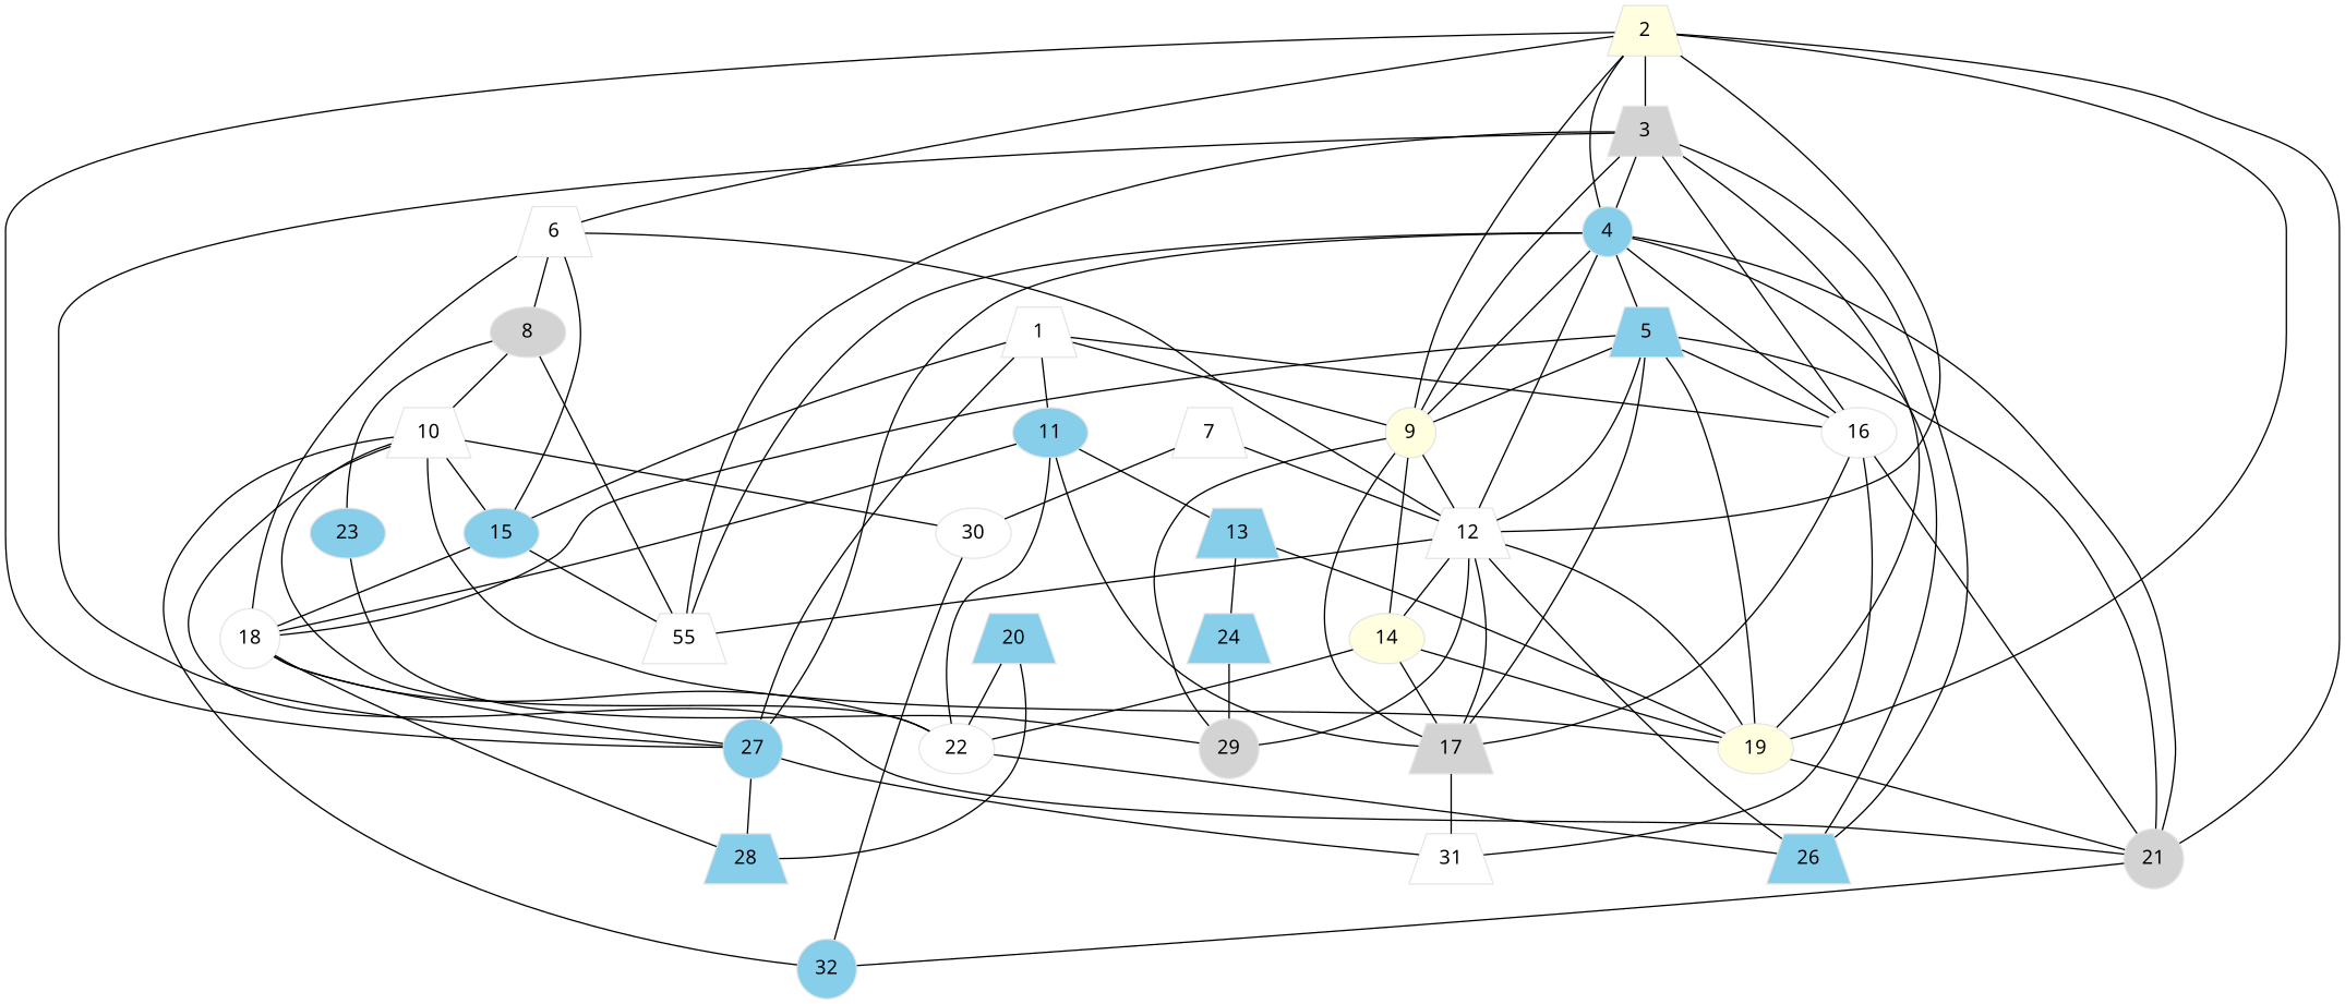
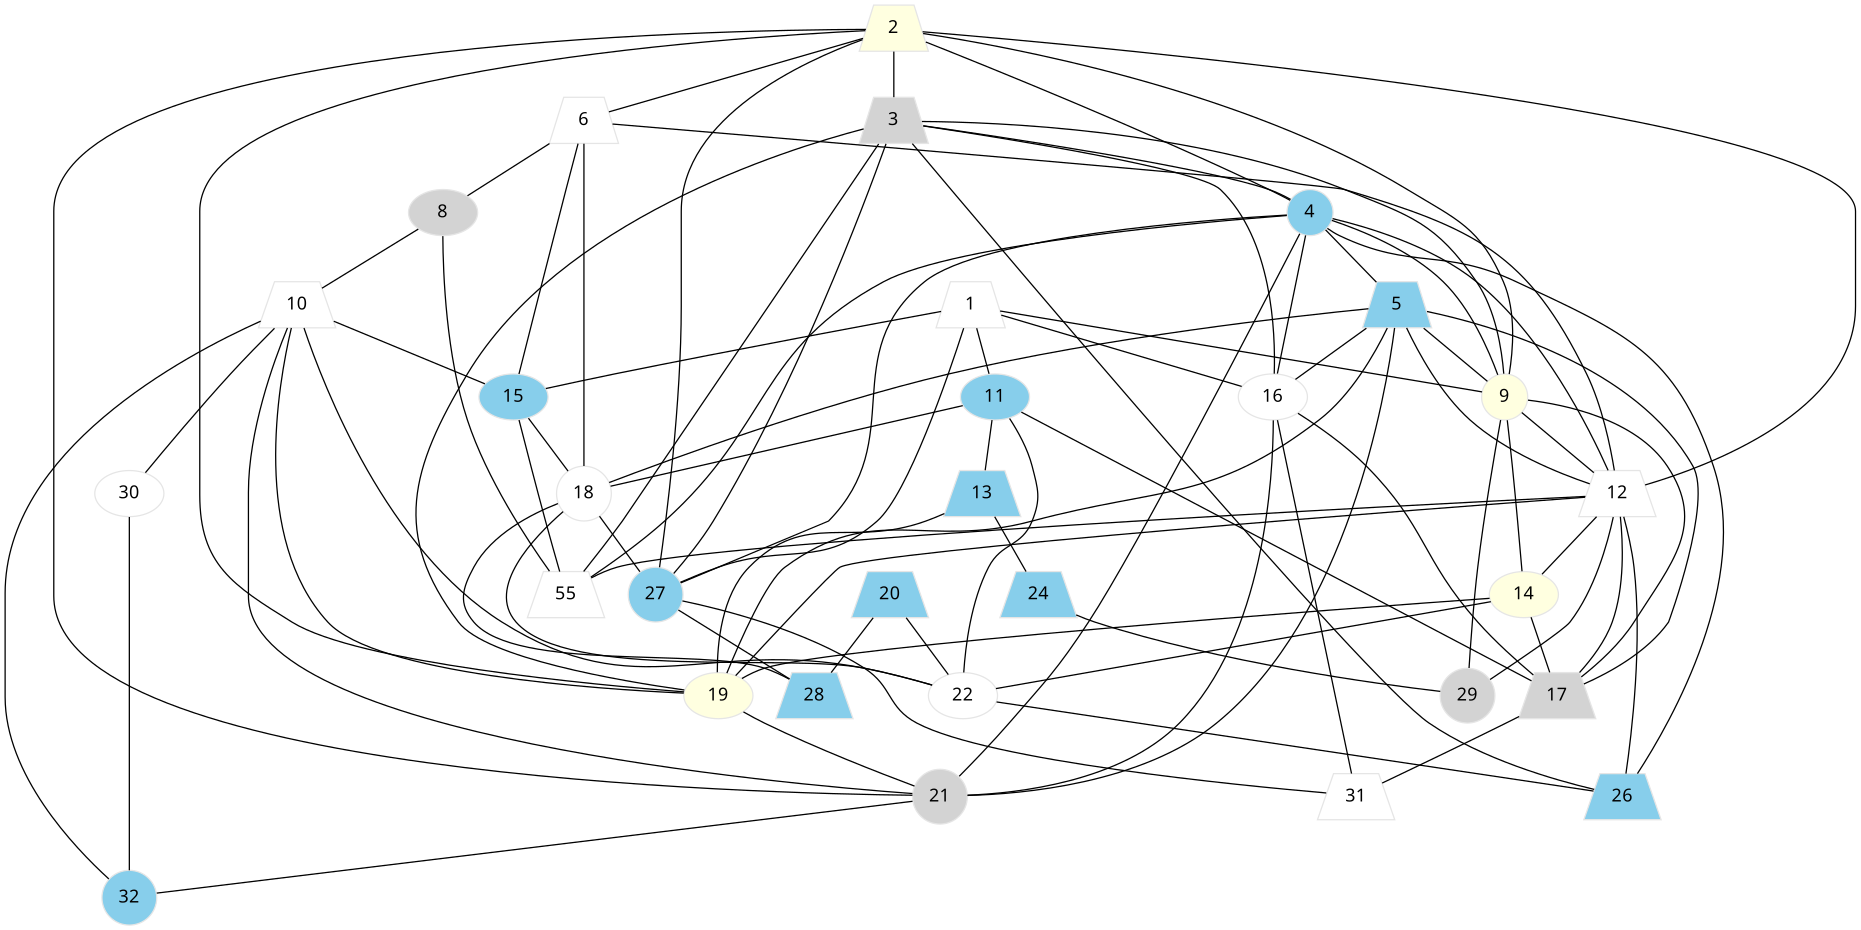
  graph {
    fontname="Noto Sans"
    node [color=gray90 fillcolor=skyblue fontname="Noto Sans" shape=trapezium style=filled]
    edge [fontname="Noto Sans" weight=1.0]
    1 [fillcolor=white]
    9 [fillcolor=lightyellow shape=circle]
    11 [shape=ellipse]
    15 [shape=ellipse]
    16 [fillcolor=white shape=ellipse]
    27 [shape=circle]
    12 [fillcolor=white]
    17 [fillcolor=lightgrey]
    14 [fillcolor=lightyellow shape=ellipse]
    29 [fillcolor=lightgrey shape=circle]
    18 [fillcolor=white shape=circle]
    22 [fillcolor=white shape=ellipse]
    13
    n14 [fillcolor=white label=55]
    21 [fillcolor=lightgrey shape=circle]
    31 [fillcolor=white]
    28
    2 [fillcolor=lightyellow]
    3 [fillcolor=lightgrey]
    4 [shape=circle]
    6 [fillcolor=white]
    19 [fillcolor=lightyellow shape=ellipse]
    26
    5
    8 [fillcolor=lightgrey shape=ellipse]
    32 [shape=circle]
    10 [fillcolor=white]
-   23 [shape=ellipse]
-   7 [fillcolor=white]
    30 [fillcolor=white shape=ellipse]
    24
    20
    1 -- 9
    1 -- 11
    1 -- 15
    1 -- 16
    1 -- 27 [weight=2.0]
    9 -- 12
    9 -- 17
    9 -- 14 [weight=2.0]
    9 -- 29
    11 -- 17
    11 -- 18
    11 -- 22
    11 -- 13
    15 -- 18
    15 -- n14
    16 -- 17
    16 -- 21
    16 -- 31
    27 -- 31
    27 -- 28
    12 -- 17
    12 -- 14
    12 -- 29 [weight=2.0]
    12 -- n14 [weight=2.0]
    12 -- 19
    12 -- 26
    17 -- 31
    14 -- 17
    14 -- 22
    14 -- 19
    18 -- 27
    18 -- 22
    18 -- 28
    22 -- 26
    13 -- 19
    13 -- 24
    21 -- 32
    2 -- 9 [weight=2.0]
    2 -- 27
    2 -- 12
    2 -- 21 [weight=2.0]
    2 -- 3 [weight=3.0]
    2 -- 4
    2 -- 6
    2 -- 19
    3 -- 9
    3 -- 16
    3 -- 27
    3 -- n14
    3 -- 4
    3 -- 19
    3 -- 26
    4 -- 9
    4 -- 16
    4 -- 27
    4 -- 12 [weight=2.0]
    4 -- n14
    4 -- 21 [weight=2.0]
    4 -- 26
    4 -- 5
    6 -- 15
    6 -- 12
    6 -- 18 [weight=2.0]
    6 -- 8
    19 -- 21
    5 -- 9 [weight=3.0]
    5 -- 16
    5 -- 12
    5 -- 17
    5 -- 18 [weight=2.0]
    5 -- 21 [weight=2.0]
    5 -- 19
    8 -- n14 [weight=2.0]
    8 -- 10
-   8 -- 23
    10 -- 15
    10 -- 22
    10 -- 21
    10 -- 19
    10 -- 32
    10 -- 30
-   23 -- 29
-   7 -- 12
-   7 -- 30
    30 -- 32
    24 -- 29
    20 -- 22
    20 -- 28
  }
